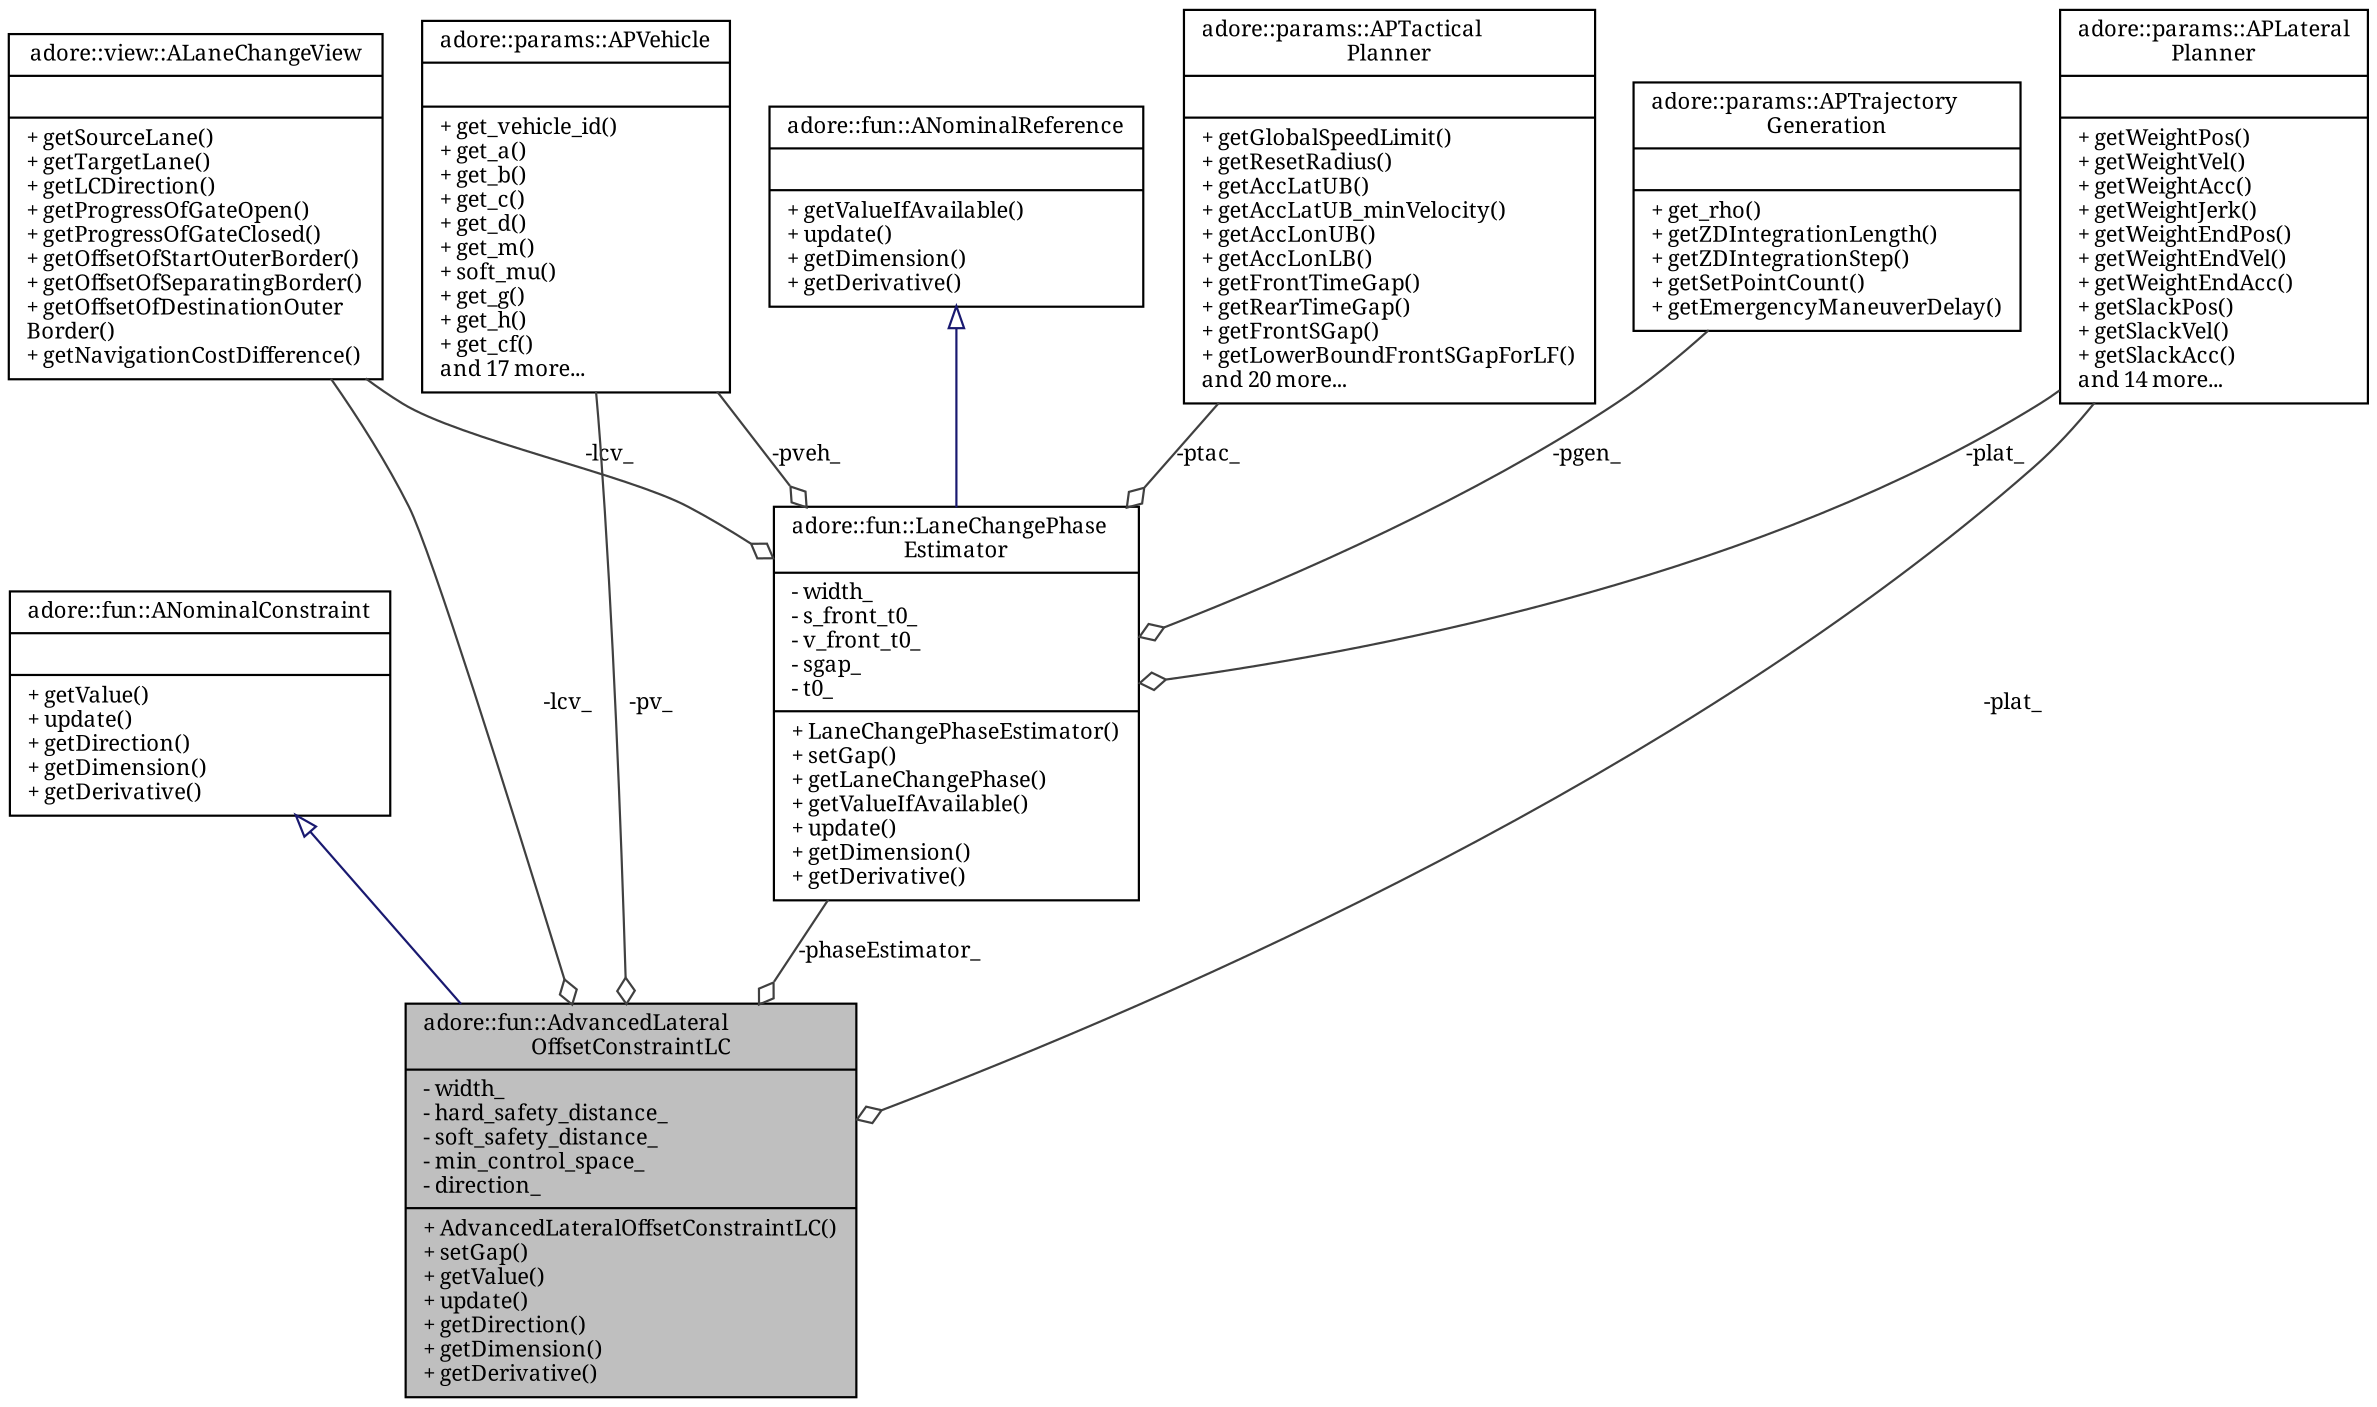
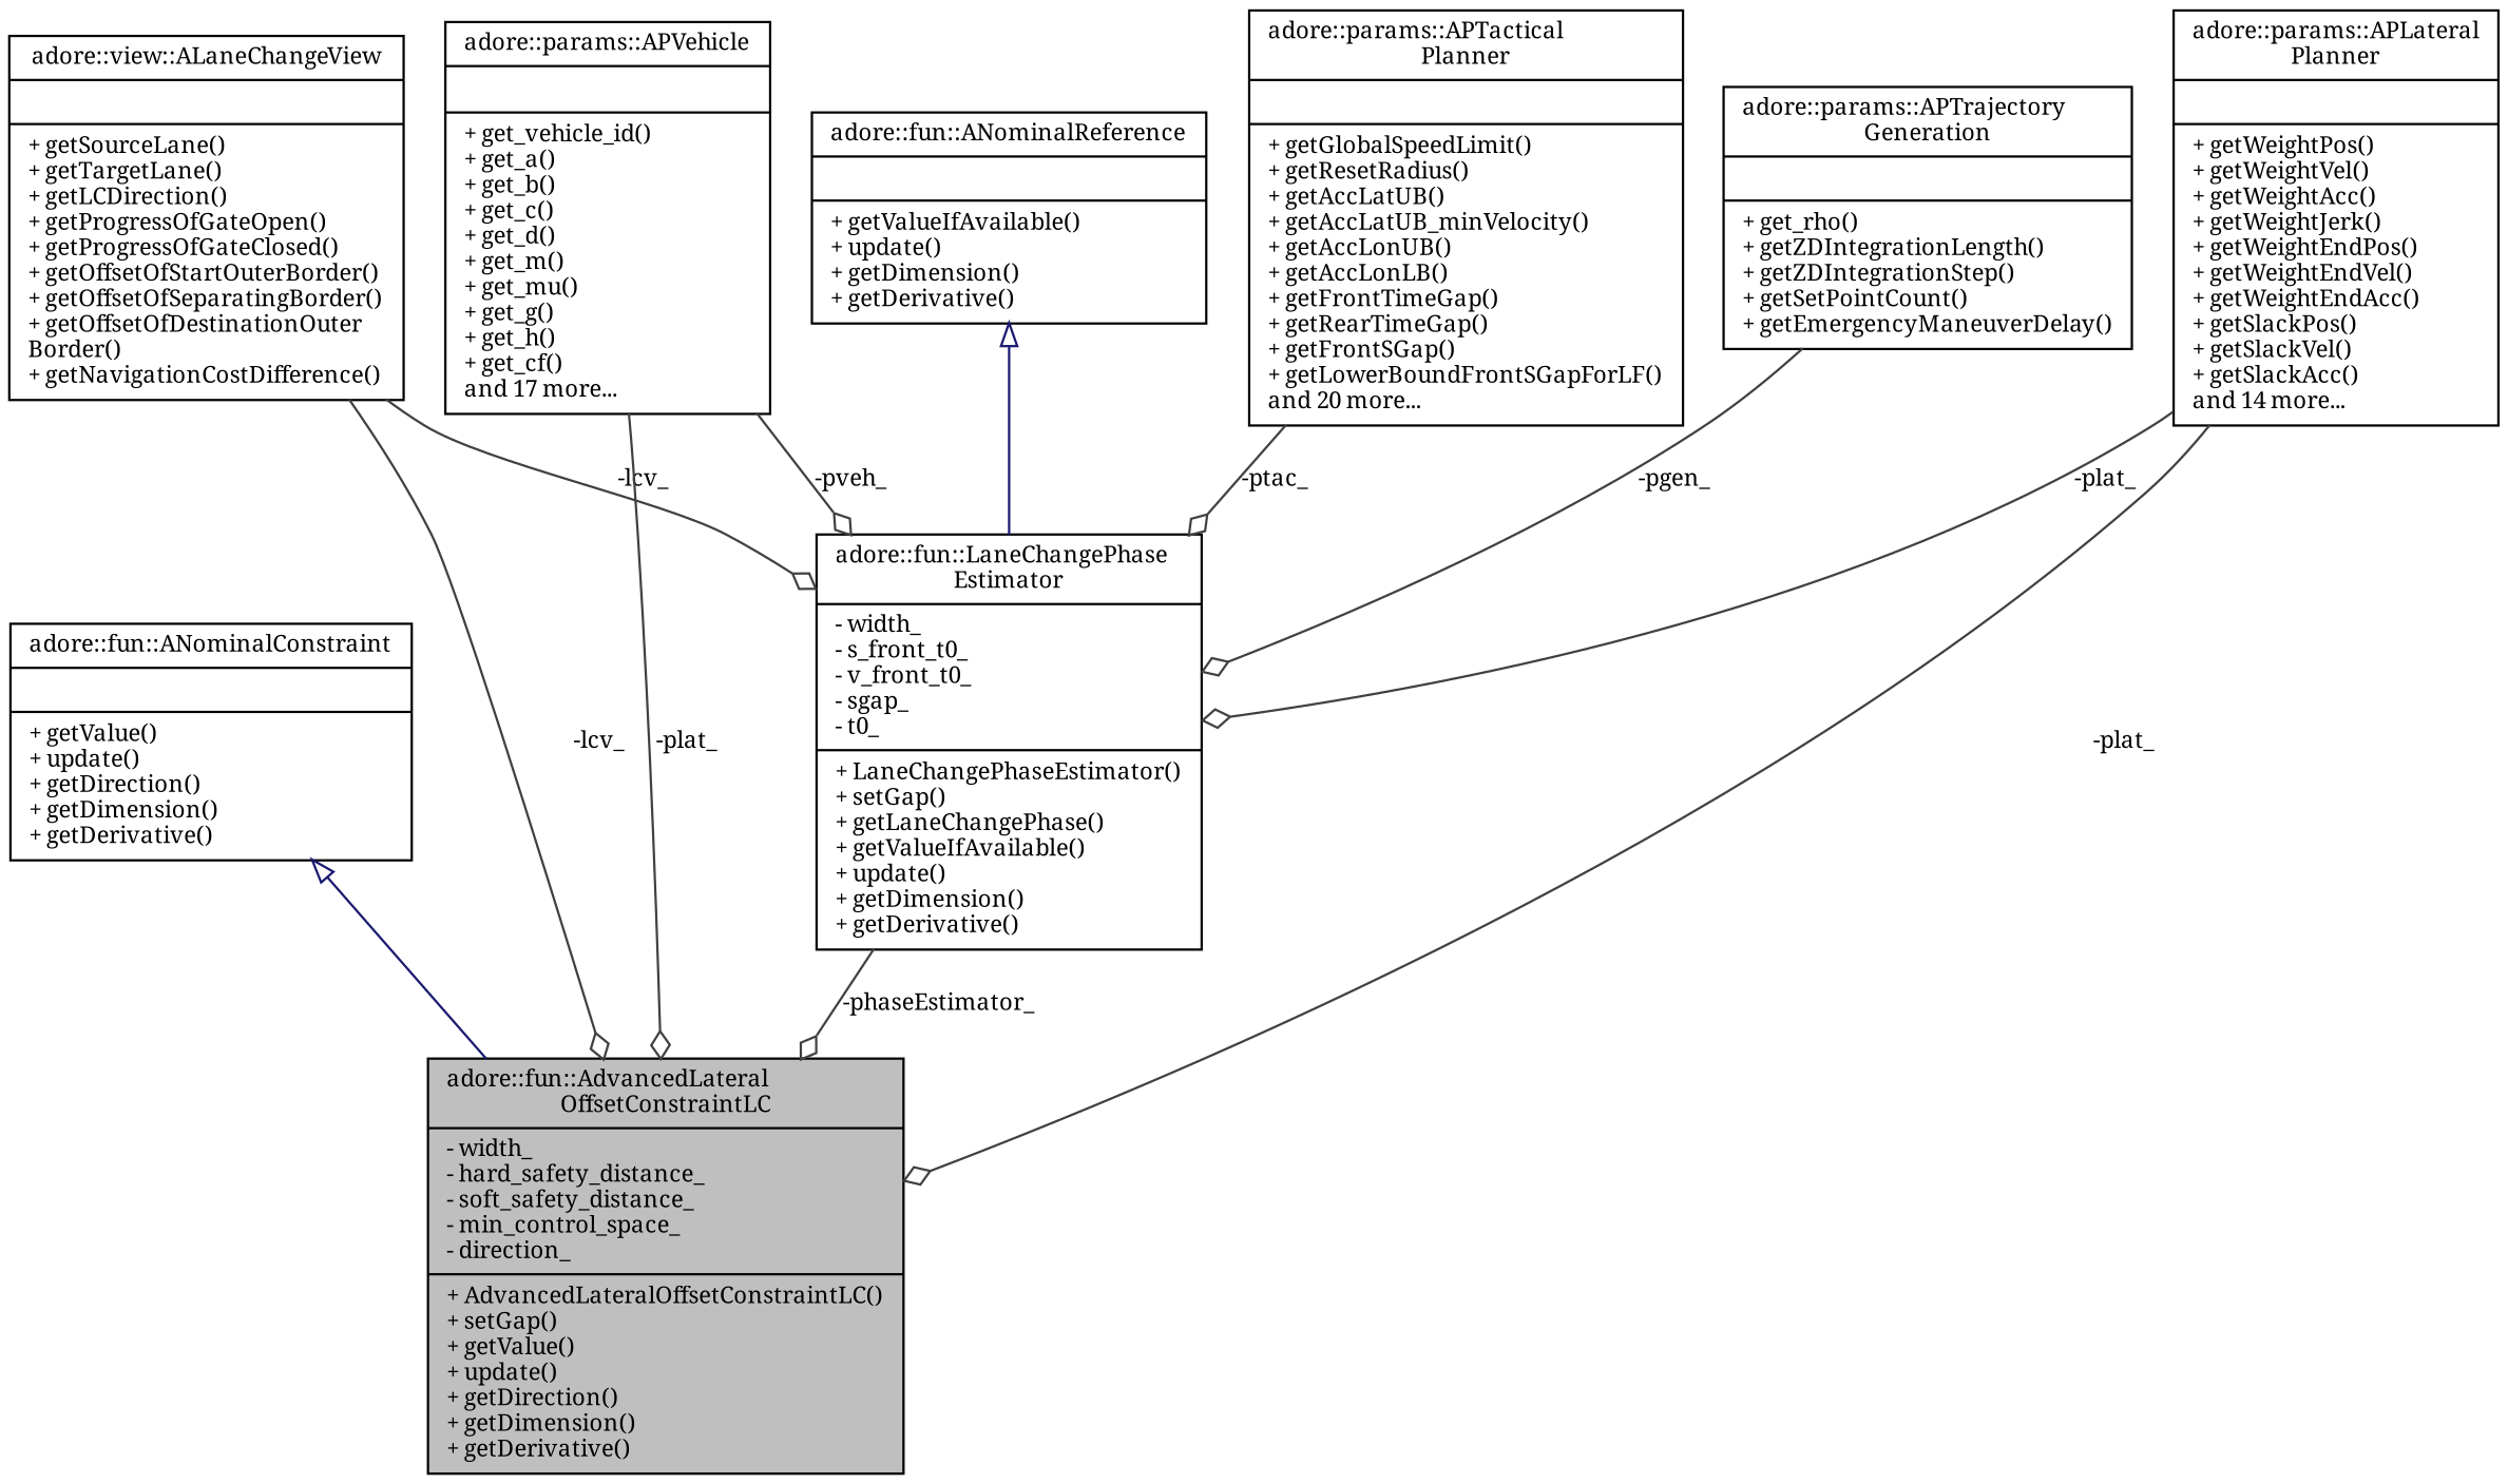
  digraph {
    fontname="Noto Serif"
    node [color=black fillcolor=white fontname="Noto Serif" fontsize=10 shape=record style=filled]
    edge [color=grey25 fontname="Noto Serif" fontsize=10 labelfontname=Helvetica labelfontsize=10 style=solid arrowhead=odiamond]
    n1 [fillcolor=grey75 fontcolor=black height=0.2 label="{adore::fun::AdvancedLateral\lOffsetConstraintLC\n|- width_\l- hard_safety_distance_\l- soft_safety_distance_\l- min_control_space_\l- direction_\l|+ AdvancedLateralOffsetConstraintLC()\l+ setGap()\l+ getValue()\l+ update()\l+ getDirection()\l+ getDimension()\l+ getDerivative()\l}" width=0.4]
    n2 [height=0.2 label="{adore::fun::ANominalConstraint\n||+ getValue()\l+ update()\l+ getDirection()\l+ getDimension()\l+ getDerivative()\l}" width=0.4]
    n3 [height=0.2 label="{adore::fun::LaneChangePhase\lEstimator\n|- width_\l- s_front_t0_\l- v_front_t0_\l- sgap_\l- t0_\l|+ LaneChangePhaseEstimator()\l+ setGap()\l+ getLaneChangePhase()\l+ getValueIfAvailable()\l+ update()\l+ getDimension()\l+ getDerivative()\l}" width=0.4]
    n4 [height=0.2 label="{adore::fun::ANominalReference\n||+ getValueIfAvailable()\l+ update()\l+ getDimension()\l+ getDerivative()\l}" width=0.4]
    n5 [height=0.2 label="{adore::params::APTrajectory\lGeneration\n||+ get_rho()\l+ getZDIntegrationLength()\l+ getZDIntegrationStep()\l+ getSetPointCount()\l+ getEmergencyManeuverDelay()\l}" width=0.4]
    n6 [height=0.2 label="{adore::view::ALaneChangeView\n||+ getSourceLane()\l+ getTargetLane()\l+ getLCDirection()\l+ getProgressOfGateOpen()\l+ getProgressOfGateClosed()\l+ getOffsetOfStartOuterBorder()\l+ getOffsetOfSeparatingBorder()\l+ getOffsetOfDestinationOuter\lBorder()\l+ getNavigationCostDifference()\l}" width=0.4]
-   n7 [height=0.2 label="{adore::params::APVehicle\n||+ get_vehicle_id()\l+ get_a()\l+ get_b()\l+ get_c()\l+ get_d()\l+ get_m()\l+ soft_mu()\l+ get_g()\l+ get_h()\l+ get_cf()\land 17 more...\l}" width=0.4]
+   n7 [height=0.2 label="{adore::params::APVehicle\n||+ get_vehicle_id()\l+ get_a()\l+ get_b()\l+ get_c()\l+ get_d()\l+ get_m()\l+ get_mu()\l+ get_g()\l+ get_h()\l+ get_cf()\land 17 more...\l}" width=0.4]
    n8 [height=0.2 label="{adore::params::APTactical\lPlanner\n||+ getGlobalSpeedLimit()\l+ getResetRadius()\l+ getAccLatUB()\l+ getAccLatUB_minVelocity()\l+ getAccLonUB()\l+ getAccLonLB()\l+ getFrontTimeGap()\l+ getRearTimeGap()\l+ getFrontSGap()\l+ getLowerBoundFrontSGapForLF()\land 20 more...\l}" width=0.4]
    n9 [height=0.2 label="{adore::params::APLateral\lPlanner\n||+ getWeightPos()\l+ getWeightVel()\l+ getWeightAcc()\l+ getWeightJerk()\l+ getWeightEndPos()\l+ getWeightEndVel()\l+ getWeightEndAcc()\l+ getSlackPos()\l+ getSlackVel()\l+ getSlackAcc()\land 14 more...\l}" width=0.4]
    n2 -> n1 [arrowtail=onormal color=midnightblue dir=back arrowhead=""]
    n3 -> n1 [label=" -phaseEstimator_"]
    n4 -> n3 [arrowtail=onormal color=midnightblue dir=back arrowhead=""]
    n5 -> n3 [label=" -pgen_"]
    n6 -> n1 [label=" -lcv_"]
    n6 -> n3 [label=" -lcv_"]
-   n7 -> n1 [label=" -pv_"]
+   n7 -> n1 [label=" -plat_"]
    n7 -> n3 [label=" -pveh_"]
    n8 -> n3 [label=" -ptac_"]
    n9 -> n1 [label=" -plat_"]
    n9 -> n3 [label=" -plat_"]
  }
